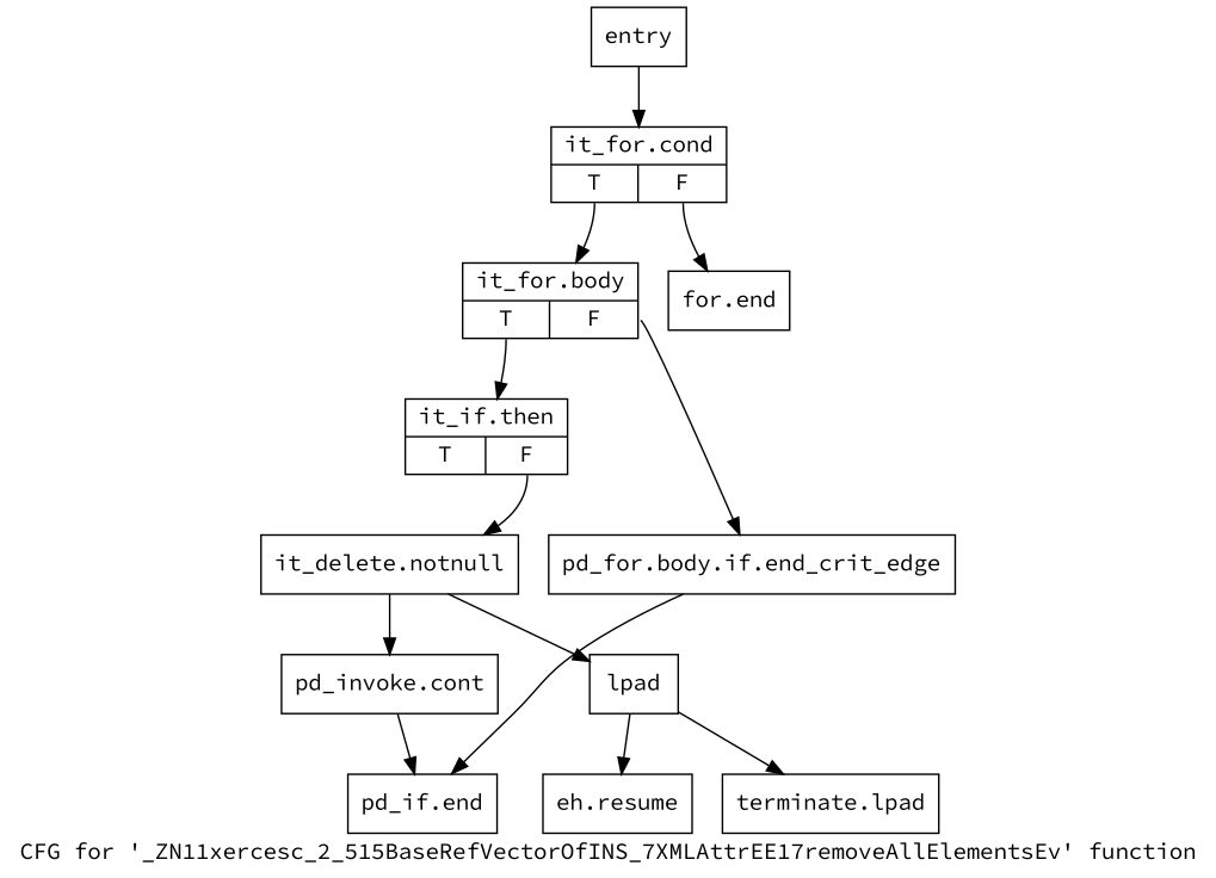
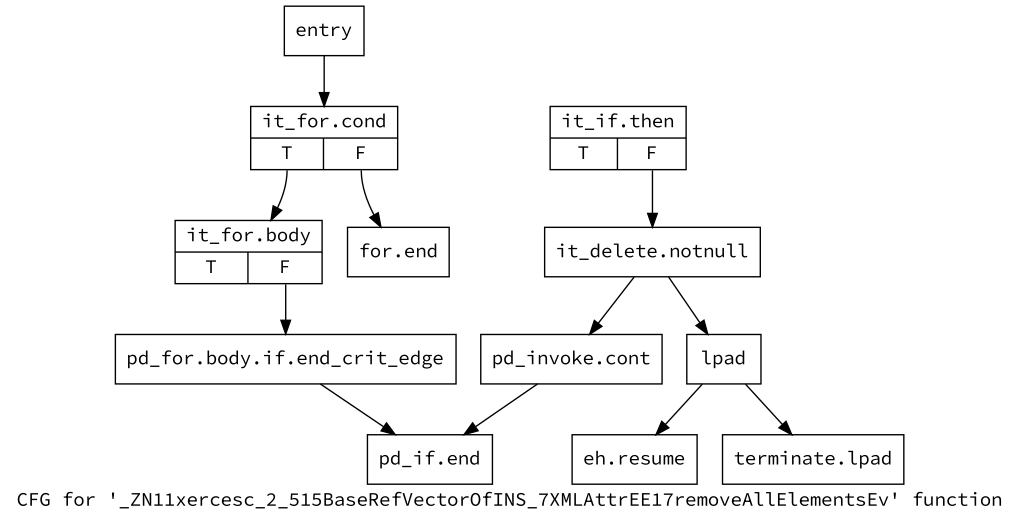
  digraph {
    fontname="Source Code Pro"
    label="CFG for '_ZN11xercesc_2_515BaseRefVectorOfINS_7XMLAttrEE17removeAllElementsEv' function"
    node [fontname="Source Code Pro" shape=record]
    edge [fontname="Source Code Pro"]
    n1 [label="{entry}"]
    n2 [label="{it_for.cond|{<s0>T|<s1>F}}"]
    n3 [label="{it_for.body|{<s0>T|<s1>F}}"]
    n4 [label="{for.end}"]
    n5 [label="{it_if.then|{<s0>T|<s1>F}}"]
    n6 [label="{pd_for.body.if.end_crit_edge}"]
    n7 [label="{it_delete.notnull}"]
    n8 [label="{pd_if.end}"]
    n9 [label="{pd_invoke.cont}"]
    n10 [label="{lpad}"]
    n11 [label="{eh.resume}"]
    n12 [label="{terminate.lpad}"]
    n1 -> n2
    n2 -> n3 [tailport=s0]
    n2 -> n4 [tailport=s1]
-   n3 -> n5 [tailport=s0]
    n3 -> n6 [tailport=s1]
    n5 -> n7 [tailport=s1]
    n6 -> n8
    n7 -> n9
    n7 -> n10
    n9 -> n8
    n10 -> n11
    n10 -> n12
  }
